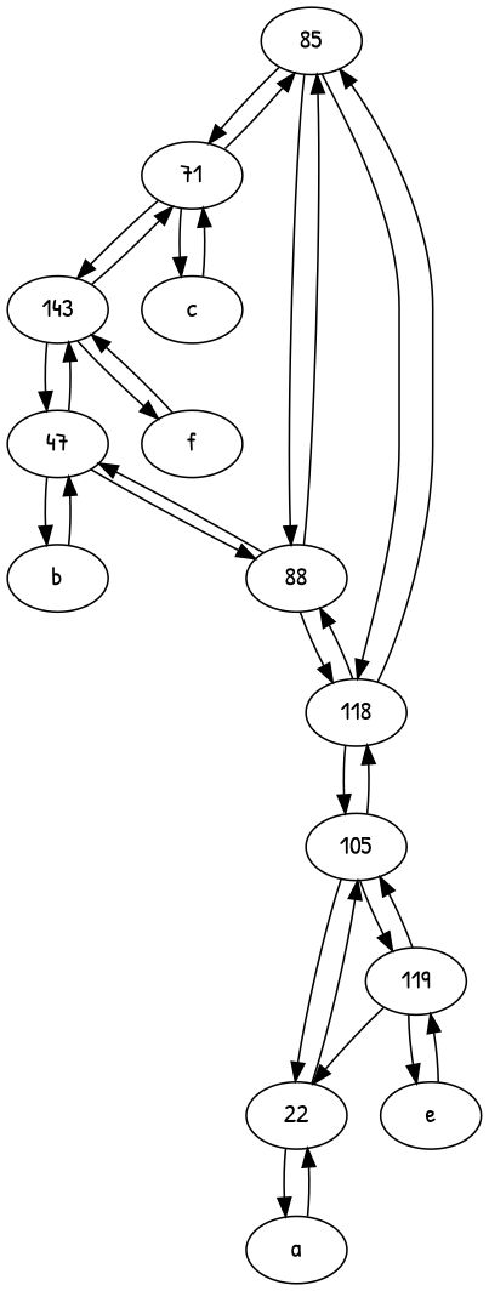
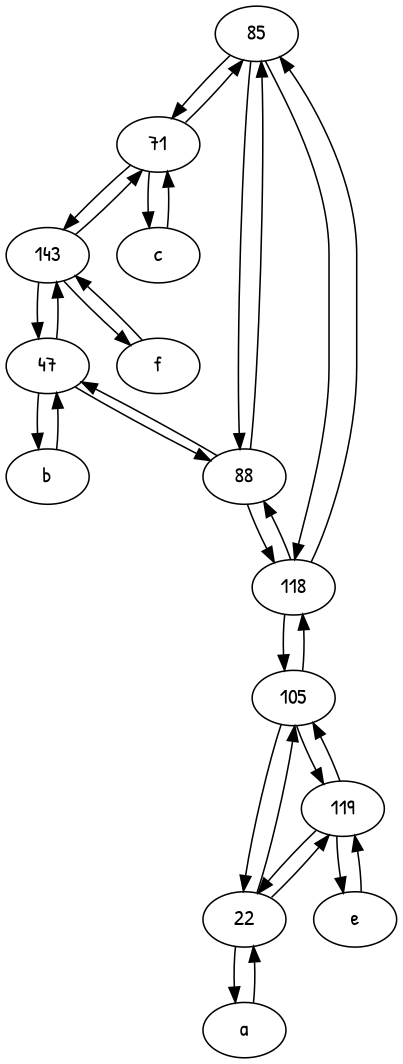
  digraph {
    fontname="Patrick Hand"
    node [fontname="Patrick Hand"]
    edge [fontname="Patrick Hand"]
    n1 [label=85]
    71
    143
    c
    88
    118
    47
    f
    a
    22
    119
    105
    b
    e
    n1 -> 71
    n1 -> 88
    n1 -> 118
    71 -> n1
    71 -> 143
    71 -> c
    143 -> 71
    143 -> 47
    143 -> f
    c -> 71
    88 -> n1
    88 -> 118
    88 -> 47
    118 -> n1
    118 -> 88
    118 -> 105
    47 -> 143
    47 -> 88
    47 -> b
    f -> 143
    a -> 22
    22 -> a
+   22 -> 119
    22 -> 105
    119 -> 22
    119 -> 105
    119 -> e
    105 -> 118
    105 -> 22
    105 -> 119
    b -> 47
    e -> 119
  }
